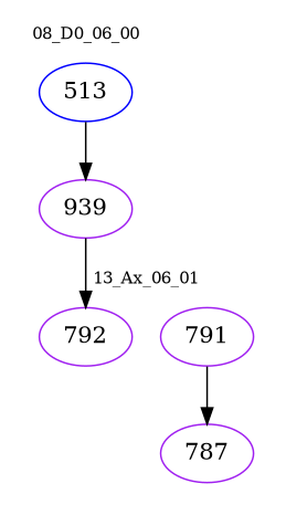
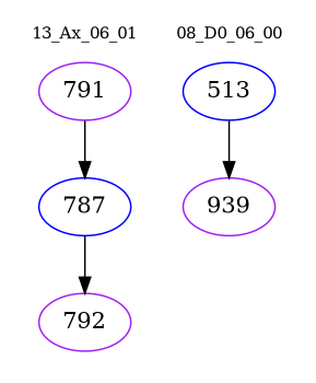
  digraph {
    node [color=purple]
    edge [color=black]
    n1 [label=791]
-   n2 [label=787]
+   n2 [color=blue label=787]
    n3 [label=792]
    n4 [color=blue label=513]
    n5 [label=939]
    subgraph cluster_1 {
      color=white
      fontsize=10
      label="13_Ax_06_01"
      n1
      n2
      n3
    }
    subgraph cluster_2 {
      color=white
      fontsize=10
      label="08_D0_06_00"
      n4
      n5
    }
    n1 -> n2
-   n5 -> n3
+   n2 -> n3
    n4 -> n5
  }
